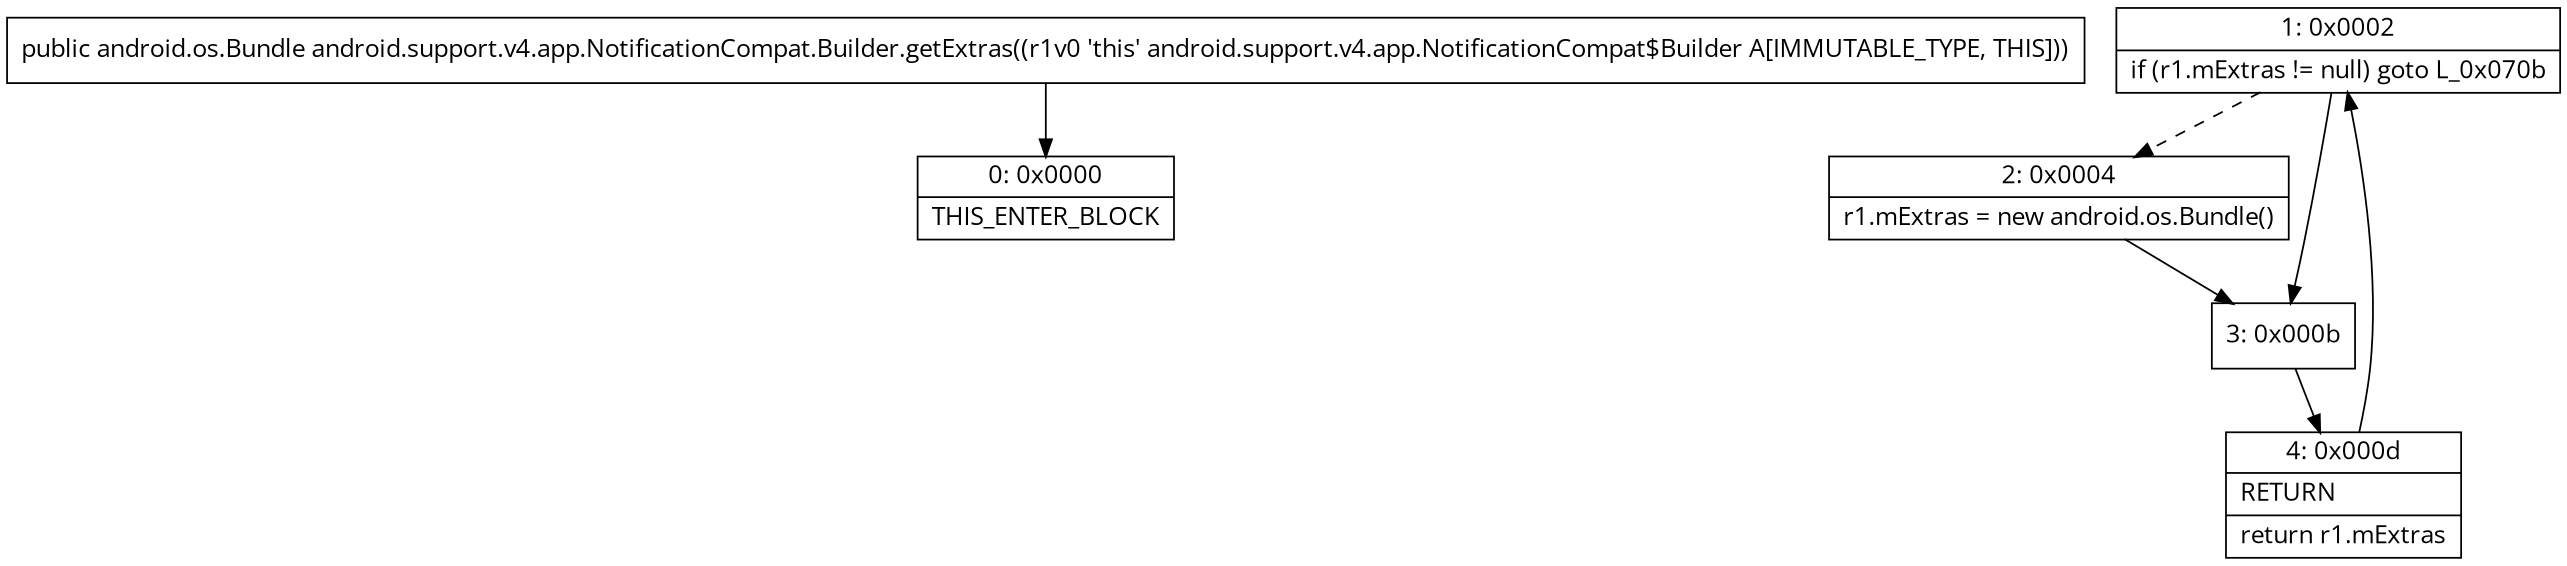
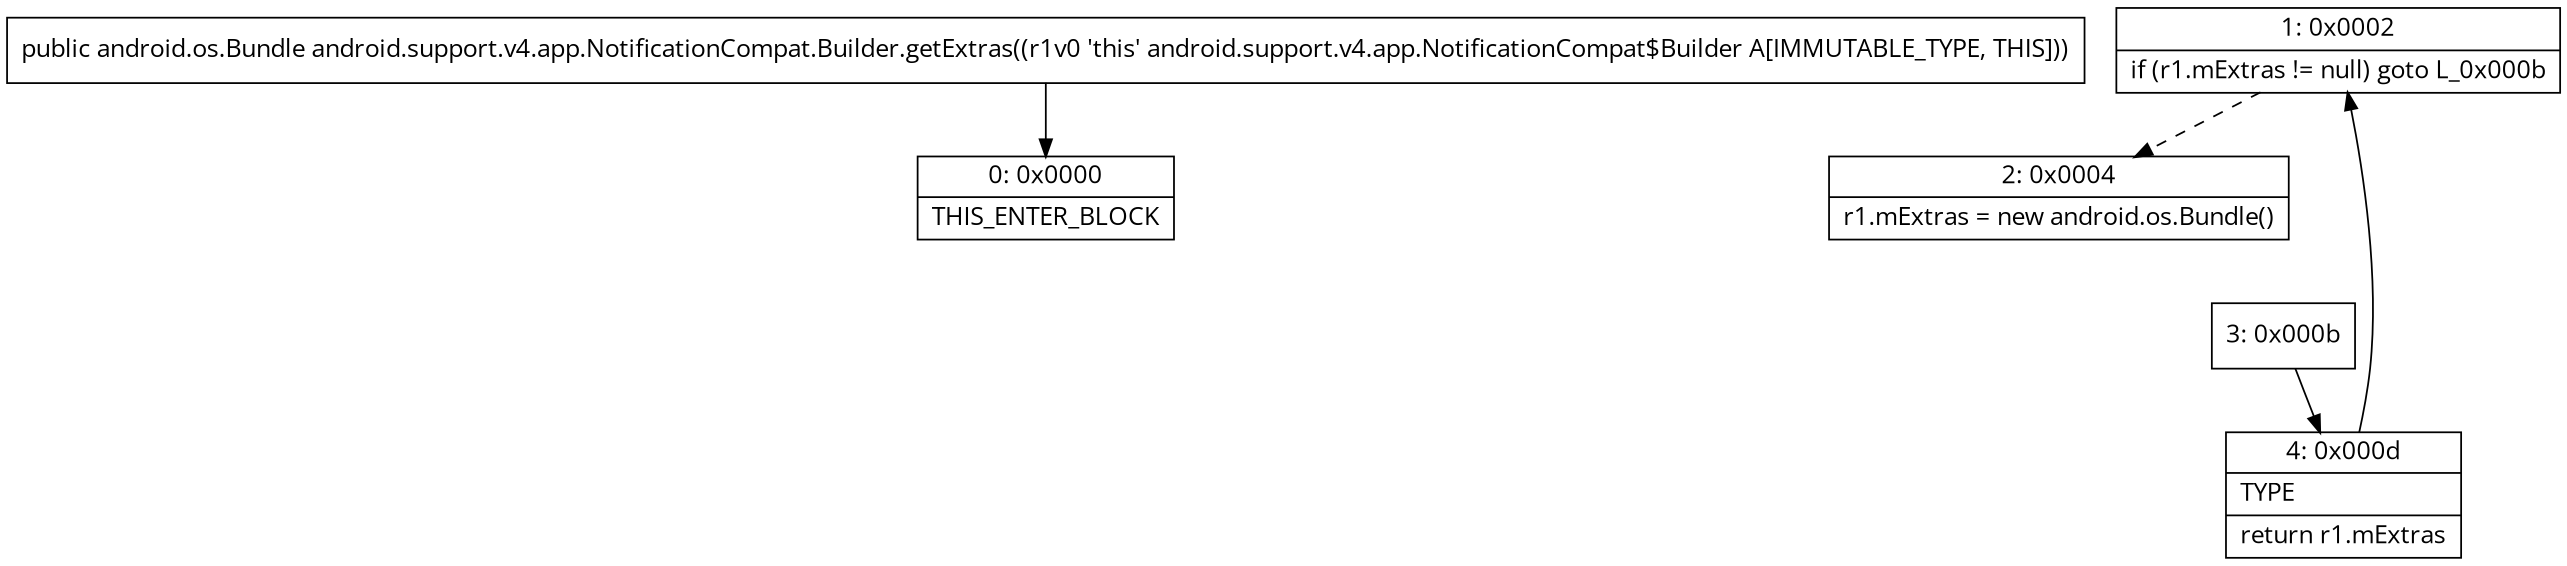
  digraph {
    fontname="Open Sans"
    node [fontname="Open Sans" shape=record]
    edge [fontname="Open Sans"]
    n1 [label="{0\:\ 0x0000|THIS_ENTER_BLOCK\l}"]
-   n2 [label="{1\:\ 0x0002|if (r1.mExtras != null) goto L_0x070b\l}"]
+   n2 [label="{1\:\ 0x0002|if (r1.mExtras != null) goto L_0x000b\l}"]
    n3 [label="{2\:\ 0x0004|r1.mExtras = new android.os.Bundle()\l}"]
    n4 [label="{3\:\ 0x000b}"]
-   n5 [label="{4\:\ 0x000d|RETURN\l|return r1.mExtras\l}"]
+   n5 [label="{4\:\ 0x000d|TYPE\l|return r1.mExtras\l}"]
    n6 [label="{public android.os.Bundle android.support.v4.app.NotificationCompat.Builder.getExtras((r1v0 'this' android.support.v4.app.NotificationCompat$Builder A[IMMUTABLE_TYPE, THIS])) }"]
    n2 -> n3 [style=dashed]
-   n2 -> n4
-   n3 -> n4
    n4 -> n5
    n5 -> n2
    n6 -> n1
  }
